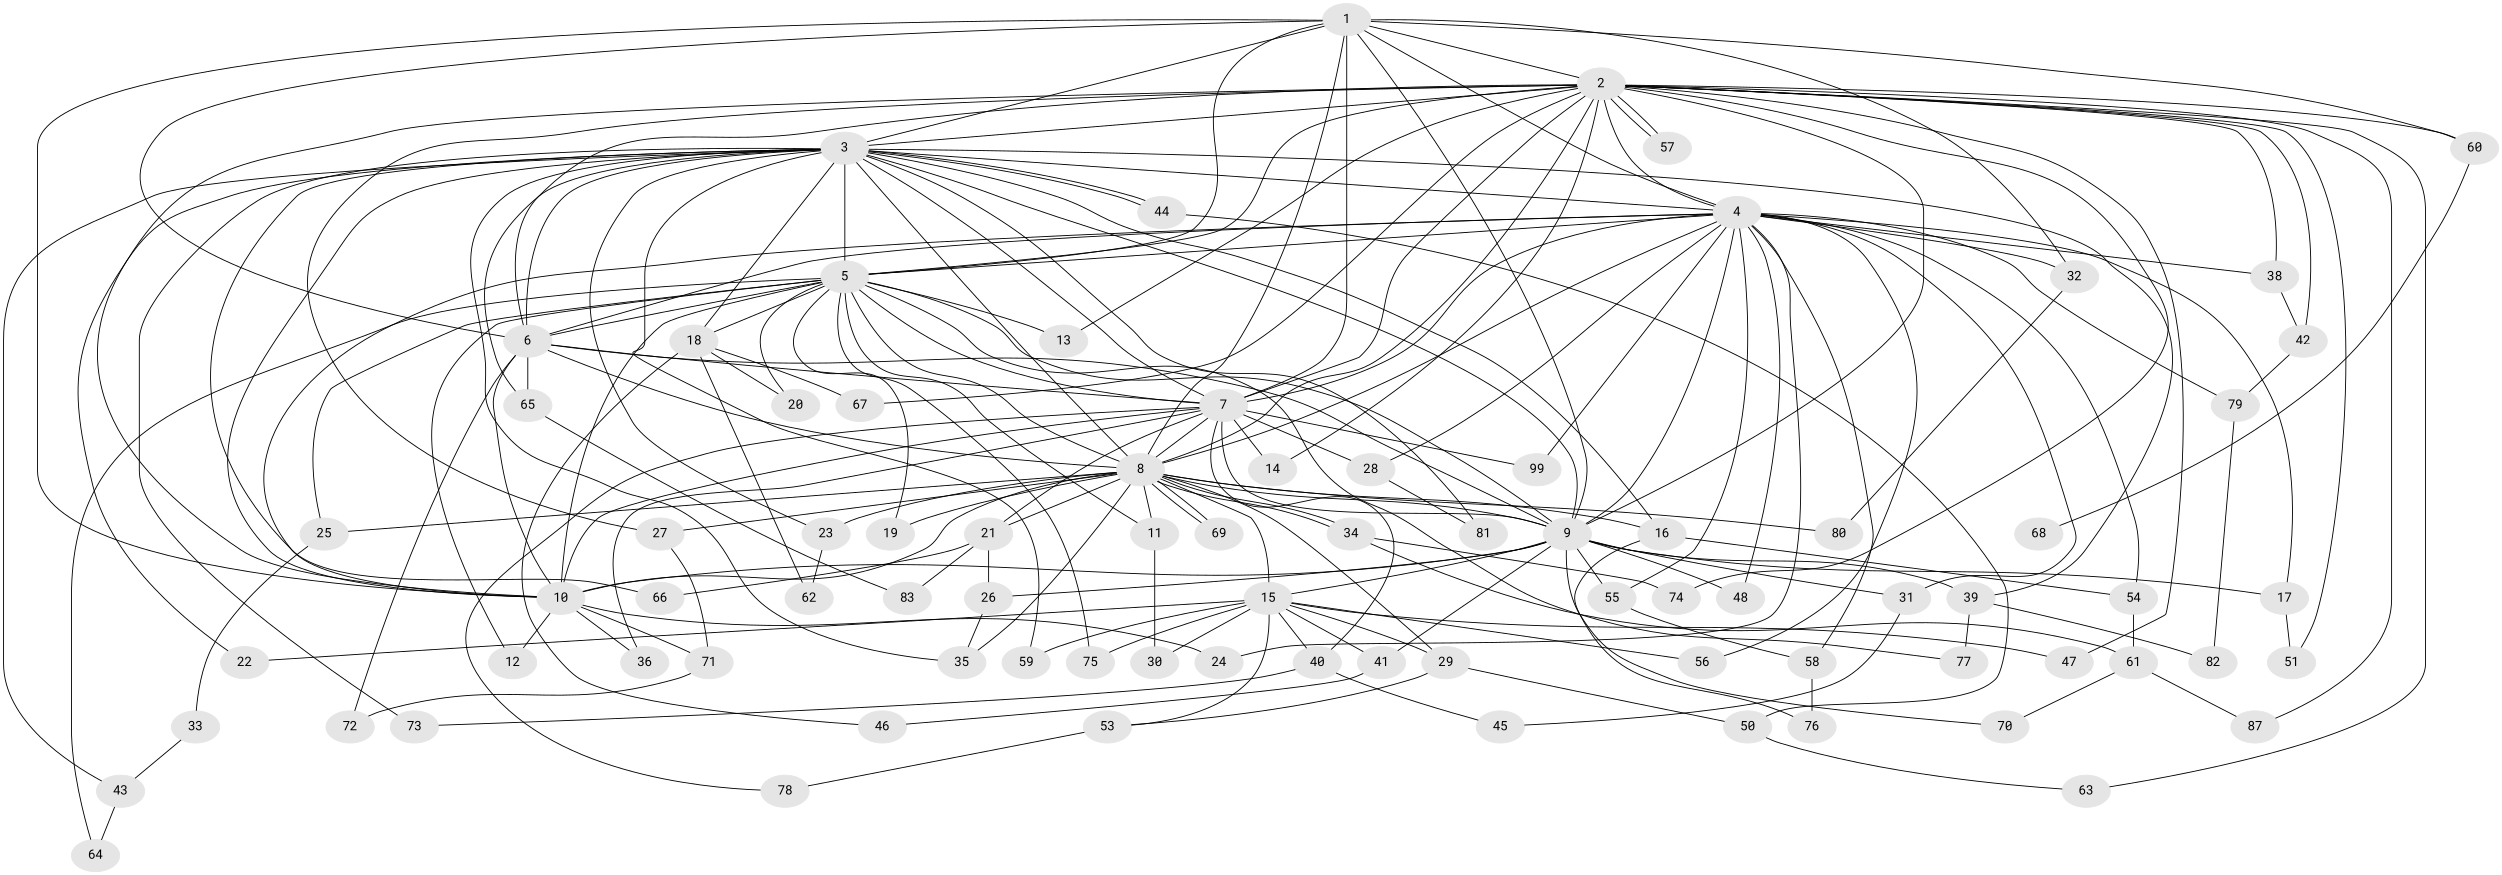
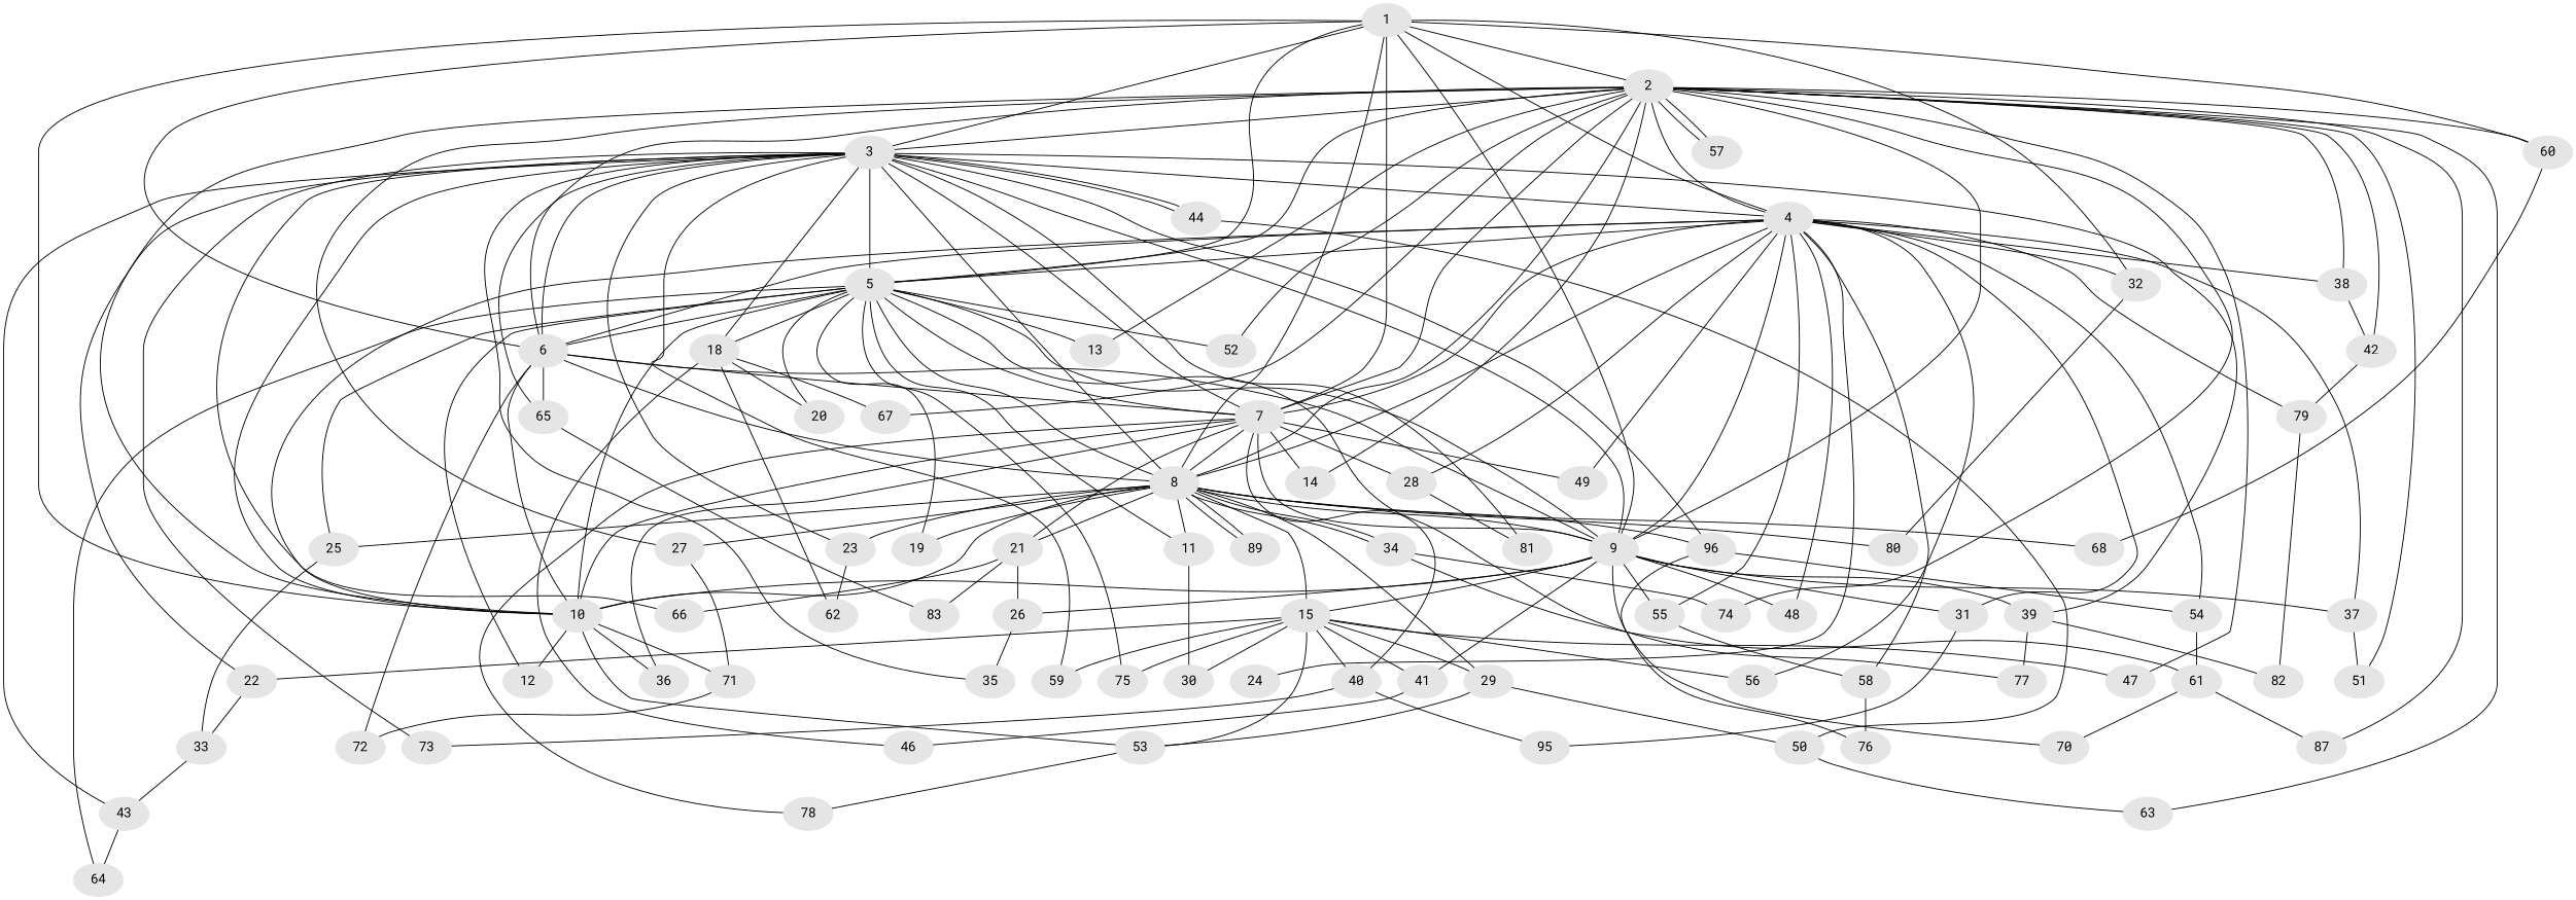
  graph {
    fontname="Roboto Mono"
    node [color=gray90 fontname="Roboto Mono" style=filled]
    edge [fontname="Roboto Mono"]
    1
    2
    3
    4
    5
    6
    7
    8
    9
    10
    32
    60
    13
    14
    27
    38
    42
    47
    51
+   52
    57
    63
    67
    74
    n25 [label=87]
-   16
+   16 [label=96]
    18
    22
    23
    35
    39
    43
    44
    59
    65
    66
    73
    81
-   17
+   17 [label=37]
    24
    28
    31
    48
-   49 [label=99]
+   49
    54
    55
    56
    58
    79
    11
    12
    19
    20
    25
    64
    75
    77
    72
    21
    36
    40
    78
    15
    29
    34
    68
-   69
+   69 [label=89]
    80
    26
    41
    70
    71
    76
    46
    62
    33
    82
    50
    83
-   45
+   45 [label=95]
    61
    30
    53
    1 -- 2
    1 -- 3
    1 -- 4
    1 -- 5
    1 -- 6
    1 -- 7
    1 -- 8
    1 -- 9
    1 -- 10
    1 -- 32
    1 -- 60
    2 -- 3
    2 -- 4
    2 -- 5
    2 -- 6
    2 -- 7
    2 -- 8
    2 -- 9
    2 -- 10
    2 -- 60
    2 -- 13
    2 -- 14
    2 -- 27
    2 -- 38
    2 -- 42
    2 -- 47
    2 -- 51
+   2 -- 52
    2 -- 57
    2 -- 57
    2 -- 63
    2 -- 67
    2 -- 74
    2 -- n25
    3 -- 4
    3 -- 5
    3 -- 6
    3 -- 7
    3 -- 8
    3 -- 9
    3 -- 10
    3 -- 16
    3 -- 18
    3 -- 22
    3 -- 23
    3 -- 35
    3 -- 39
    3 -- 43
    3 -- 44
    3 -- 44
    3 -- 59
    3 -- 65
    3 -- 66
    3 -- 73
    3 -- 81
    4 -- 5
    4 -- 6
    4 -- 7
    4 -- 8
    4 -- 9
    4 -- 10
    4 -- 32
    4 -- 38
    4 -- 17
    4 -- 24
    4 -- 28
    4 -- 31
    4 -- 48
    4 -- 49
    4 -- 54
    4 -- 55
    4 -- 56
    4 -- 58
    4 -- 79
    5 -- 6
    5 -- 7
    5 -- 8
    5 -- 9
    5 -- 10
    5 -- 13
+   5 -- 52
    5 -- 18
    5 -- 11
    5 -- 12
    5 -- 19
    5 -- 20
    5 -- 25
    5 -- 64
    5 -- 75
    5 -- 77
    6 -- 7
    6 -- 8
    6 -- 9
    6 -- 10
    6 -- 65
    6 -- 72
    7 -- 8
    7 -- 9
    7 -- 10
    7 -- 14
    7 -- 28
    7 -- 49
    7 -- 21
    7 -- 36
    7 -- 40
    7 -- 78
    8 -- 9
    8 -- 10
    8 -- 27
    8 -- 16
    8 -- 23
    8 -- 11
    8 -- 19
    8 -- 25
    8 -- 21
    8 -- 15
    8 -- 29
    8 -- 34
    8 -- 34
-   8 -- 35
+   8 -- 68
    8 -- 69
    8 -- 69
    8 -- 80
    9 -- 10
    9 -- 39
    9 -- 17
    9 -- 31
    9 -- 48
    9 -- 55
    9 -- 15
    9 -- 26
    9 -- 41
    9 -- 70
-   10 -- 24
+   10 -- 53
    10 -- 12
    10 -- 36
    10 -- 71
    32 -- 80
    60 -- 68
    27 -- 71
    38 -- 42
    42 -- 79
    16 -- 54
    16 -- 76
    18 -- 67
    18 -- 20
    18 -- 46
    18 -- 62
+   22 -- 33
    23 -- 62
    39 -- 77
    39 -- 82
    43 -- 64
    44 -- 50
    65 -- 83
    17 -- 51
    28 -- 81
    31 -- 45
    54 -- 61
    55 -- 58
    58 -- 76
    79 -- 82
    11 -- 30
    25 -- 33
    21 -- 66
    21 -- 26
    21 -- 83
    40 -- 73
    40 -- 45
    15 -- 47
    15 -- 22
    15 -- 59
    15 -- 56
    15 -- 75
    15 -- 40
    15 -- 29
    15 -- 41
    15 -- 30
    15 -- 53
    29 -- 50
    29 -- 53
    34 -- 74
    34 -- 61
    26 -- 35
    41 -- 46
    71 -- 72
    33 -- 43
    50 -- 63
    61 -- n25
    61 -- 70
    53 -- 78
  }
